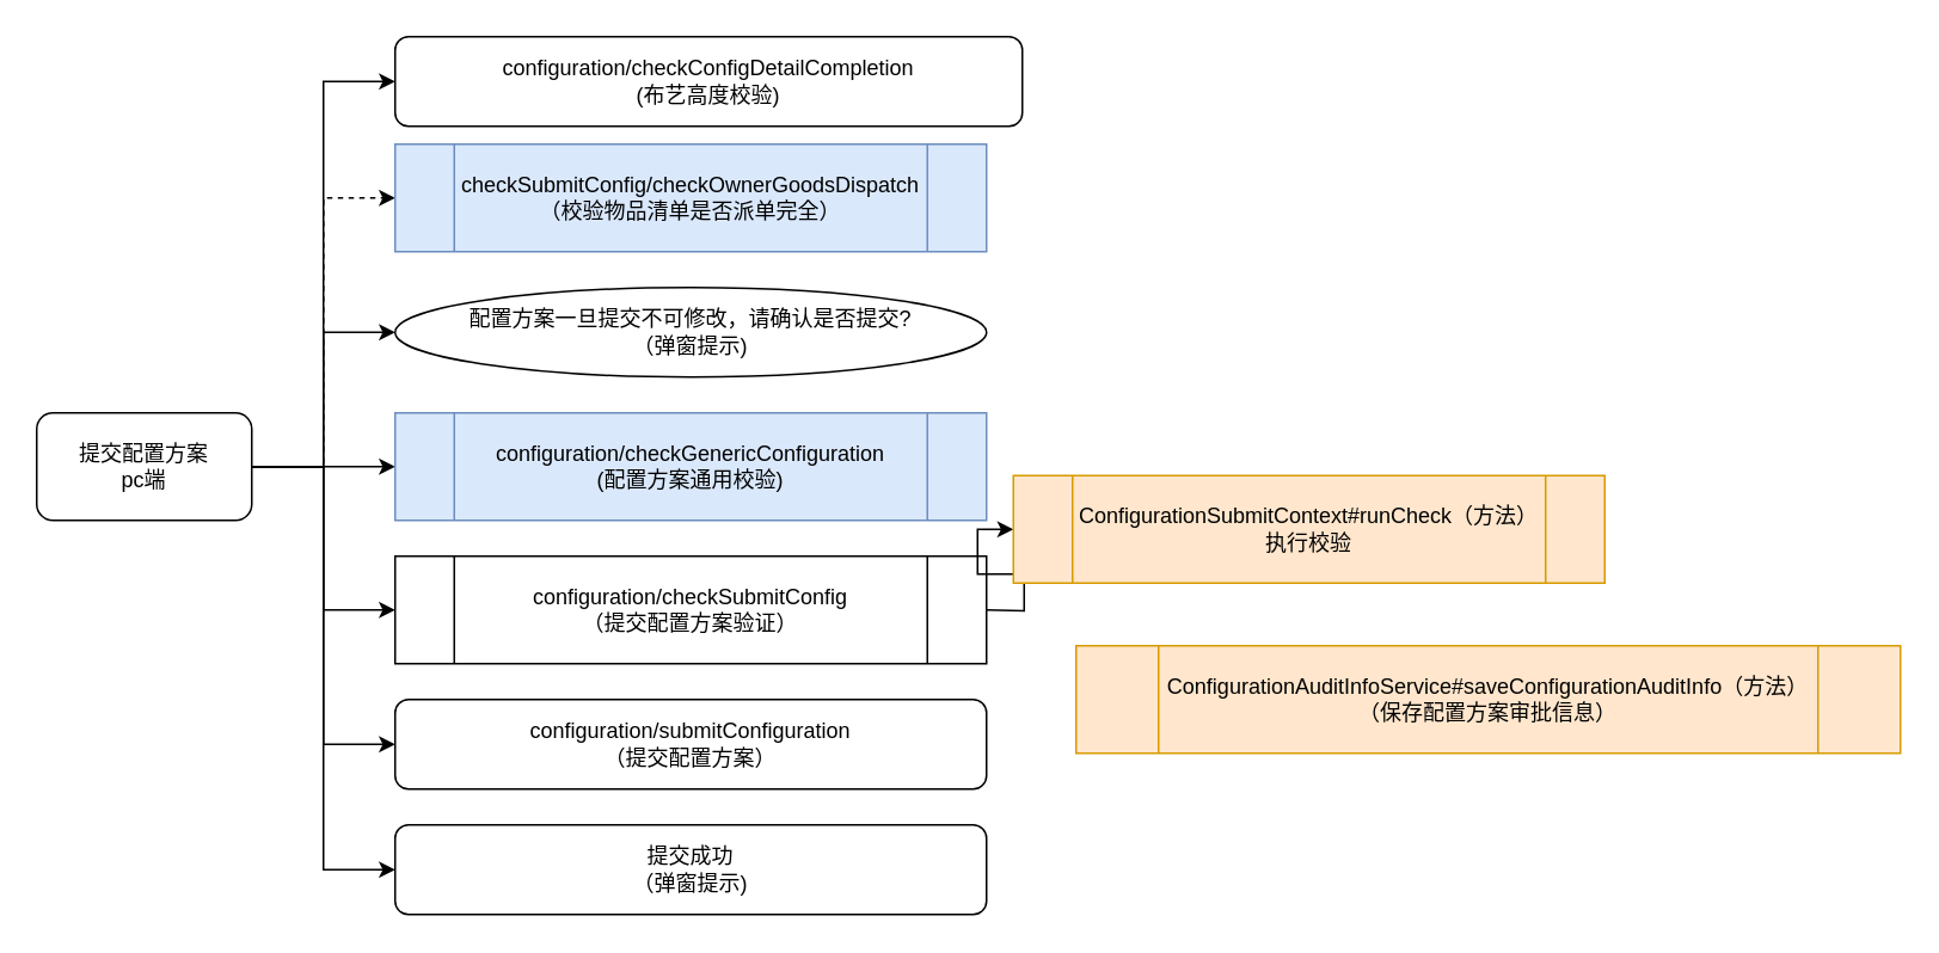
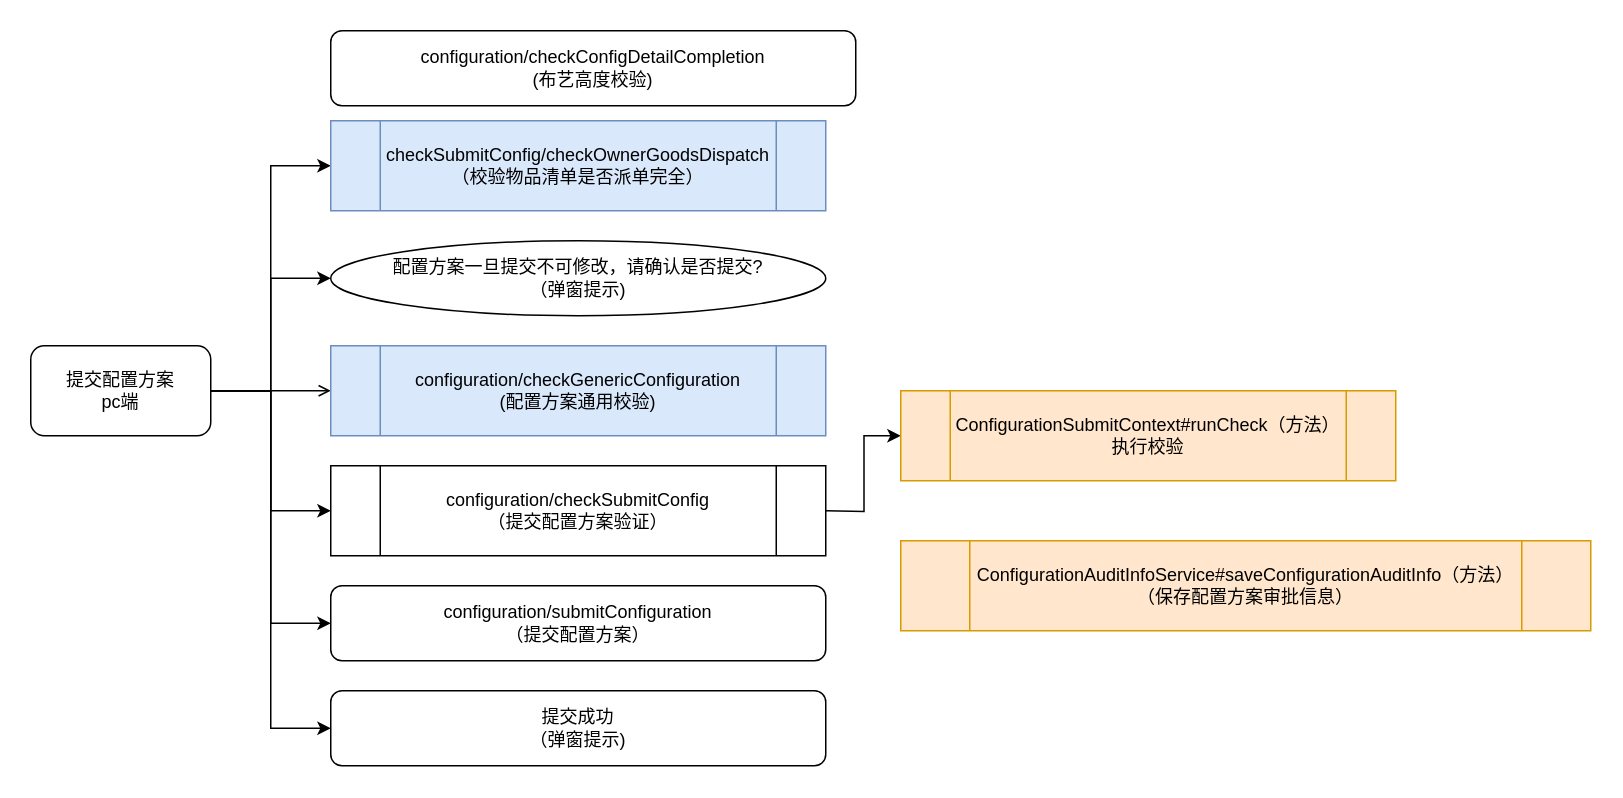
  <mxCell id="0" />
  <mxCell id="1" parent="0" />
- <mxCell id="2" style="edgeStyle=orthogonalEdgeStyle;rounded=0;orthogonalLoop=1;jettySize=auto;html=1;exitX=1;exitY=0.5;exitDx=0;exitDy=0;entryX=0;entryY=0.5;entryDx=0;entryDy=0;fontFamily=Helvetica;fontSize=12;" edge="1" parent="1" source="9" target="10"><mxGeometry relative="1" as="geometry" /></mxCell>
- <mxCell id="3" style="edgeStyle=orthogonalEdgeStyle;rounded=0;orthogonalLoop=1;jettySize=auto;html=1;exitX=1;exitY=0.5;exitDx=0;exitDy=0;entryX=0;entryY=0.5;entryDx=0;entryDy=0;fontFamily=Helvetica;fontSize=12;" edge="1" parent="1" source="9" target="13"><mxGeometry relative="1" as="geometry" /></mxCell>
- <mxCell id="4" style="edgeStyle=orthogonalEdgeStyle;rounded=0;orthogonalLoop=1;jettySize=auto;html=1;exitX=1;exitY=0.5;exitDx=0;exitDy=0;entryX=0;entryY=0.5;entryDx=0;entryDy=0;fontFamily=Helvetica;fontSize=12;dashed=1;" edge="1" parent="1" source="9" target="12"><mxGeometry relative="1" as="geometry" /></mxCell>
+ <mxCell id="3" style="edgeStyle=orthogonalEdgeStyle;rounded=0;orthogonalLoop=1;jettySize=auto;html=1;exitX=1;exitY=0.5;exitDx=0;exitDy=0;entryX=0;entryY=0.5;entryDx=0;entryDy=0;fontFamily=Helvetica;fontSize=12;endArrow=open;" edge="1" parent="1" source="9" target="13"><mxGeometry relative="1" as="geometry" /></mxCell>
+ <mxCell id="4" style="edgeStyle=orthogonalEdgeStyle;rounded=0;orthogonalLoop=1;jettySize=auto;html=1;exitX=1;exitY=0.5;exitDx=0;exitDy=0;entryX=0;entryY=0.5;entryDx=0;entryDy=0;fontFamily=Helvetica;fontSize=12;" edge="1" parent="1" source="9" target="12"><mxGeometry relative="1" as="geometry" /></mxCell>
  <mxCell id="5" style="edgeStyle=orthogonalEdgeStyle;rounded=0;orthogonalLoop=1;jettySize=auto;html=1;exitX=1;exitY=0.5;exitDx=0;exitDy=0;entryX=0;entryY=0.5;entryDx=0;entryDy=0;fontFamily=Helvetica;fontSize=12;" edge="1" parent="1" source="9" target="11"><mxGeometry relative="1" as="geometry" /></mxCell>
  <mxCell id="6" style="edgeStyle=orthogonalEdgeStyle;rounded=0;orthogonalLoop=1;jettySize=auto;html=1;exitX=1;exitY=0.5;exitDx=0;exitDy=0;entryX=0;entryY=0.5;entryDx=0;entryDy=0;fontFamily=Helvetica;fontSize=12;" edge="1" parent="1" source="9" target="15"><mxGeometry relative="1" as="geometry" /></mxCell>
  <mxCell id="7" style="edgeStyle=orthogonalEdgeStyle;rounded=0;orthogonalLoop=1;jettySize=auto;html=1;exitX=1;exitY=0.5;exitDx=0;exitDy=0;entryX=0;entryY=0.5;entryDx=0;entryDy=0;fontFamily=Helvetica;fontSize=12;" edge="1" parent="1" source="9" target="14"><mxGeometry relative="1" as="geometry" /></mxCell>
  <mxCell id="8" style="edgeStyle=orthogonalEdgeStyle;rounded=0;orthogonalLoop=1;jettySize=auto;html=1;exitX=1;exitY=0.5;exitDx=0;exitDy=0;entryX=0;entryY=0.5;entryDx=0;entryDy=0;fontFamily=Helvetica;fontSize=12;" edge="1" parent="1" source="9" target="16"><mxGeometry relative="1" as="geometry" /></mxCell>
  <mxCell id="9" value="提交配置方案&lt;br&gt;pc端" style="rounded=1;whiteSpace=wrap;html=1;" vertex="1" parent="1"><mxGeometry x="20" y="230" width="120" height="60" as="geometry" /></mxCell>
  <mxCell id="10" value="&lt;span style=&quot;text-align: left;&quot;&gt;configuration/checkConfigDetailCompletion&lt;br&gt;(布艺高度校验)&lt;br&gt;&lt;/span&gt;" style="rounded=1;whiteSpace=wrap;html=1;" vertex="1" parent="1"><mxGeometry x="220" y="20" width="350" height="50" as="geometry" /></mxCell>
  <mxCell id="11" value="配置方案一旦提交不可修改，请确认是否提交?&lt;br&gt;（弹窗提示)&lt;font&gt;&lt;br&gt;&lt;/font&gt;" style="ellipse;whiteSpace=wrap;html=1;" vertex="1" parent="1"><mxGeometry x="220" y="160" width="330" height="50" as="geometry" /></mxCell>
  <mxCell id="12" value="&lt;span style=&quot;text-align: left;&quot;&gt;checkSubmitConfig/checkOwnerGoodsDispatch&lt;/span&gt;&lt;br style=&quot;text-align: left;&quot;&gt;&lt;span style=&quot;text-align: left;&quot;&gt;（校验物品清单是否派单完全）&lt;/span&gt;" style="shape=process;whiteSpace=wrap;html=1;backgroundOutline=1;fontFamily=Helvetica;fontSize=12;fillColor=#dae8fc;strokeColor=#6c8ebf;" vertex="1" parent="1"><mxGeometry x="220" y="80" width="330" height="60" as="geometry" /></mxCell>
  <mxCell id="13" value="&lt;span style=&quot;text-align: start;&quot;&gt;configuration/checkGenericConfiguration&lt;/span&gt;&lt;br style=&quot;text-align: start;&quot;&gt;&lt;span style=&quot;text-align: start;&quot;&gt;(配置方案通用校验)&lt;/span&gt;" style="shape=process;whiteSpace=wrap;html=1;backgroundOutline=1;fontFamily=Helvetica;fontSize=12;fillColor=#dae8fc;strokeColor=#6c8ebf;" vertex="1" parent="1"><mxGeometry x="220" y="230" width="330" height="60" as="geometry" /></mxCell>
  <mxCell id="14" value="提交成功&lt;br&gt;（弹窗提示)&lt;font&gt;&lt;br&gt;&lt;/font&gt;" style="rounded=1;whiteSpace=wrap;html=1;" vertex="1" parent="1"><mxGeometry x="220" y="460" width="330" height="50" as="geometry" /></mxCell>
  <mxCell id="15" value="&lt;span style=&quot;text-align: left;&quot;&gt;configuration/submitConfiguration&lt;br&gt;&lt;/span&gt;&lt;font&gt;（提交配置方案）&lt;br&gt;&lt;/font&gt;" style="rounded=1;whiteSpace=wrap;html=1;" vertex="1" parent="1"><mxGeometry x="220" y="390" width="330" height="50" as="geometry" /></mxCell>
  <mxCell id="16" value="&lt;span style=&quot;&quot;&gt;configuration/checkSubmitConfig&lt;/span&gt;&lt;br style=&quot;&quot;&gt;&lt;span style=&quot;&quot;&gt;（提交配置方案验证）&lt;/span&gt;" style="shape=process;whiteSpace=wrap;html=1;backgroundOutline=1;fontFamily=Helvetica;fontSize=12;" vertex="1" parent="1"><mxGeometry x="220" y="310" width="330" height="60" as="geometry" /></mxCell>
  <mxCell id="17" style="edgeStyle=orthogonalEdgeStyle;rounded=0;orthogonalLoop=1;jettySize=auto;html=1;exitX=1;exitY=0.5;exitDx=0;exitDy=0;entryX=0;entryY=0.5;entryDx=0;entryDy=0;fontFamily=Helvetica;fontSize=12;" edge="1" parent="1" target="18"><mxGeometry relative="1" as="geometry"><mxPoint x="550" y="340" as="sourcePoint" /></mxGeometry></mxCell>
- <mxCell id="18" value="ConfigurationSubmitContext#runCheck（方法）&lt;br&gt;执行校验" style="shape=process;whiteSpace=wrap;html=1;backgroundOutline=1;fontFamily=Helvetica;fontSize=12;fillColor=#ffe6cc;strokeColor=#d79b00;" vertex="1" parent="1"><mxGeometry x="565" y="265" width="330" height="60" as="geometry" /></mxCell>
+ <mxCell id="18" value="ConfigurationSubmitContext#runCheck（方法）&lt;br&gt;执行校验" style="shape=process;whiteSpace=wrap;html=1;backgroundOutline=1;fontFamily=Helvetica;fontSize=12;fillColor=#ffe6cc;strokeColor=#d79b00;" vertex="1" parent="1"><mxGeometry x="600" y="260" width="330" height="60" as="geometry" /></mxCell>
  <mxCell id="19" value="ConfigurationAuditInfoService#saveConfigurationAuditInfo（方法）&lt;br style=&quot;&quot;&gt;&lt;span style=&quot;&quot;&gt;（保存配置方案审批信息）&lt;/span&gt;" style="shape=process;whiteSpace=wrap;html=1;backgroundOutline=1;fontFamily=Helvetica;fontSize=12;fillColor=#ffe6cc;strokeColor=#d79b00;" vertex="1" parent="1"><mxGeometry x="600" y="360" width="460" height="60" as="geometry" /></mxCell>
